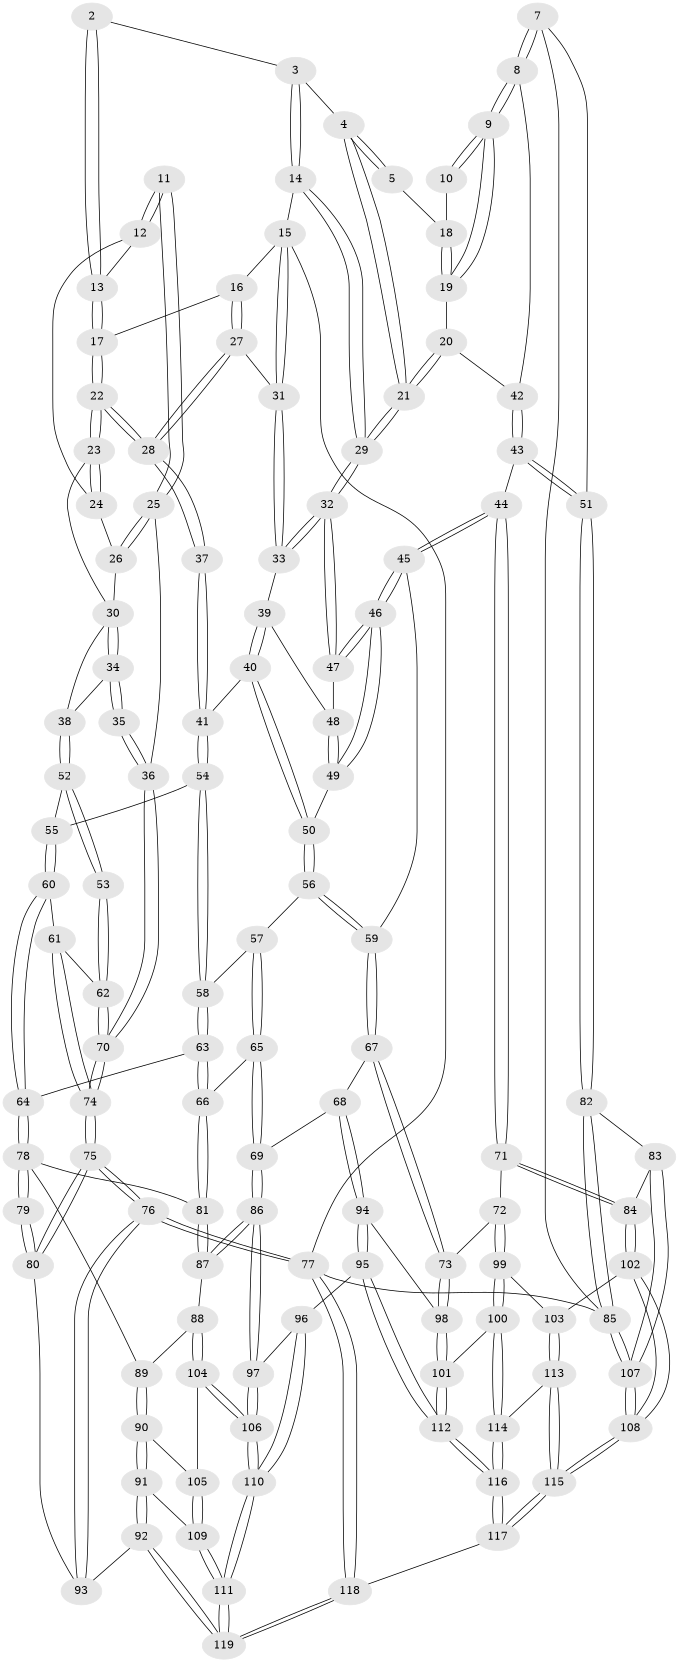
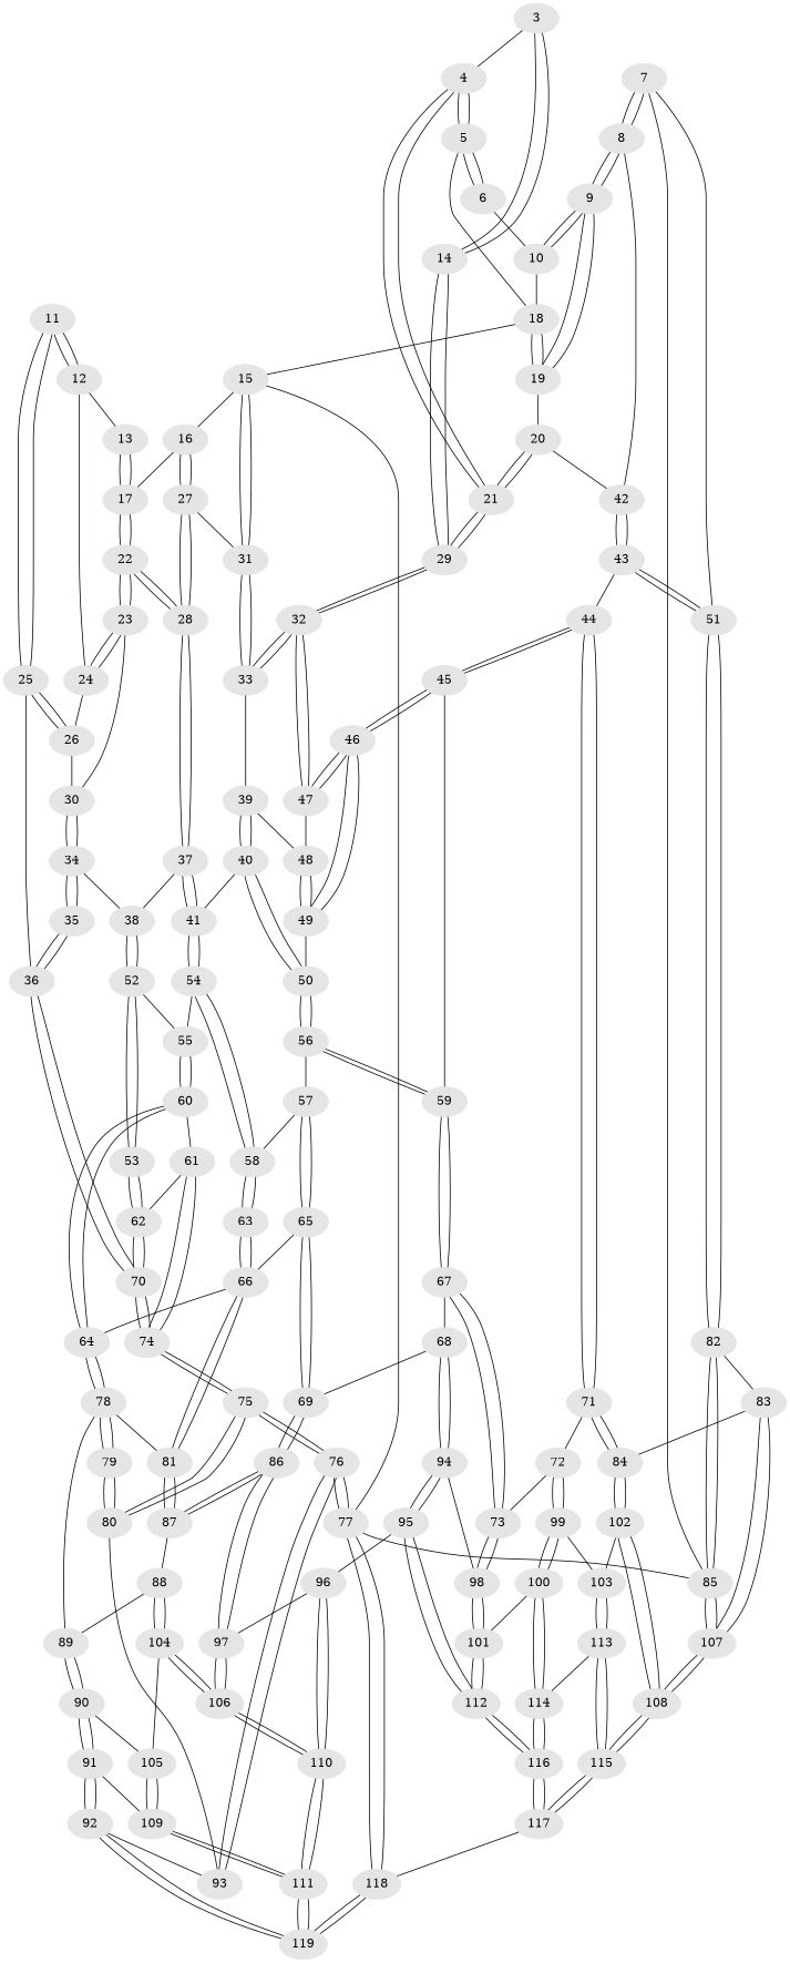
  graph {
    node [color=gray90 style=filled]
-   2
    3
    13
    7
    8
    51
    85
    11
    12
    25
    4
    14
    17
    5
    21
    15
    29
+   6
    18
    10
    19
    9
    42
    82
    107
    43
    20
    24
    26
    36
    77
    118
    22
    16
    31
    32
    27
    33
    28
    23
    30
    37
    34
    70
    38
    41
    47
    35
    39
    48
    40
    52
    53
    62
    74
    54
    55
    50
    49
    56
    58
    44
    45
    71
    46
    59
    72
    84
    67
    57
    83
    60
    63
    61
    64
    65
    66
    69
    68
    73
    78
    75
    81
    79
    89
    86
    87
    94
    98
    95
    97
    99
    102
    100
    103
    101
    76
    80
    93
    119
    90
    88
    108
    106
    104
    105
    91
    92
    109
    111
    96
    112
    110
    116
    114
    113
    115
    117
-   2 -- 3
-   2 -- 13
-   2 -- 13
    3 -- 4
    3 -- 14
    3 -- 14
    13 -- 17
    13 -- 17
    7 -- 8
    7 -- 8
    7 -- 51
    7 -- 85
    8 -- 9
    8 -- 9
    8 -- 42
    51 -- 82
    51 -- 82
    85 -- 107
    85 -- 107
    11 -- 12
    11 -- 12
    11 -- 25
    11 -- 25
    12 -- 13
    12 -- 24
    25 -- 26
    25 -- 26
    25 -- 36
    4 -- 5
    4 -- 5
    4 -- 21
    4 -- 21
-   14 -- 15
+   18 -- 15
    14 -- 29
    14 -- 29
    17 -- 22
    17 -- 22
+   5 -- 6
+   5 -- 6
    5 -- 18
    21 -- 29
    21 -- 29
    15 -- 77
    15 -- 16
    15 -- 31
    15 -- 31
    29 -- 32
    29 -- 32
+   6 -- 10
    18 -- 19
    18 -- 19
    10 -- 18
    19 -- 20
    9 -- 10
    9 -- 10
    9 -- 19
    9 -- 19
    42 -- 43
    42 -- 43
    82 -- 85
    82 -- 85
    82 -- 83
    107 -- 108
    107 -- 108
    43 -- 51
    43 -- 51
    43 -- 44
    20 -- 21
    20 -- 21
    20 -- 42
    24 -- 26
    26 -- 30
    36 -- 70
    36 -- 70
    77 -- 85
    77 -- 118
    77 -- 118
    118 -- 119
    118 -- 119
    22 -- 28
    22 -- 28
    22 -- 23
    22 -- 23
    16 -- 17
    16 -- 27
    16 -- 27
    31 -- 33
    31 -- 33
    32 -- 33
    32 -- 33
    32 -- 47
    32 -- 47
    27 -- 31
    27 -- 28
    27 -- 28
    33 -- 39
    28 -- 37
    28 -- 37
    23 -- 24
    23 -- 24
    23 -- 30
    30 -- 34
    30 -- 34
-   30 -- 38
+   37 -- 38
    37 -- 41
    37 -- 41
    34 -- 38
    34 -- 35
    34 -- 35
    70 -- 74
    70 -- 74
    38 -- 52
    38 -- 52
    41 -- 54
    41 -- 54
    47 -- 48
    35 -- 36
    35 -- 36
    39 -- 48
    39 -- 40
    39 -- 40
    48 -- 49
    48 -- 49
    40 -- 41
    40 -- 50
    40 -- 50
    52 -- 53
    52 -- 53
    52 -- 55
    53 -- 62
    53 -- 62
    62 -- 70
    62 -- 70
    74 -- 75
    74 -- 75
    54 -- 55
    54 -- 58
    54 -- 58
    55 -- 60
    55 -- 60
    50 -- 56
    50 -- 56
    49 -- 50
    56 -- 59
    56 -- 59
    56 -- 57
    58 -- 63
    58 -- 63
    44 -- 45
    44 -- 45
    44 -- 71
    44 -- 71
    45 -- 46
    45 -- 46
    45 -- 59
    71 -- 72
    71 -- 84
    71 -- 84
    46 -- 47
    46 -- 47
    46 -- 49
    46 -- 49
    59 -- 67
    59 -- 67
    72 -- 73
    72 -- 99
    72 -- 99
    84 -- 102
    84 -- 102
    67 -- 68
    67 -- 73
    67 -- 73
    57 -- 58
    57 -- 65
    57 -- 65
    83 -- 107
    83 -- 107
    83 -- 84
    60 -- 61
    60 -- 64
    60 -- 64
-   63 -- 64
+   66 -- 64
    63 -- 66
    63 -- 66
    61 -- 62
    61 -- 74
    61 -- 74
    64 -- 78
    64 -- 78
    65 -- 66
    65 -- 69
    65 -- 69
    66 -- 81
    66 -- 81
    69 -- 86
    69 -- 86
    68 -- 69
    68 -- 94
    68 -- 94
    73 -- 98
    73 -- 98
    78 -- 81
    78 -- 79
    78 -- 79
    78 -- 89
    75 -- 76
    75 -- 76
    75 -- 80
    75 -- 80
    81 -- 87
    81 -- 87
    79 -- 80
    79 -- 80
    89 -- 90
    89 -- 90
    86 -- 87
    86 -- 87
    86 -- 97
    86 -- 97
    87 -- 88
    94 -- 98
    94 -- 95
    94 -- 95
    98 -- 101
    98 -- 101
    95 -- 96
    95 -- 112
    95 -- 112
    97 -- 106
    97 -- 106
    99 -- 100
    99 -- 100
    99 -- 103
    102 -- 103
    102 -- 108
    102 -- 108
    100 -- 101
    100 -- 114
    100 -- 114
    103 -- 113
    103 -- 113
    101 -- 112
    101 -- 112
    76 -- 77
    76 -- 77
    76 -- 93
    76 -- 93
    80 -- 93
    90 -- 105
    90 -- 91
    90 -- 91
    88 -- 89
    88 -- 104
    88 -- 104
    108 -- 115
    108 -- 115
    106 -- 110
    106 -- 110
    104 -- 106
    104 -- 106
    104 -- 105
    105 -- 109
    105 -- 109
    91 -- 92
    91 -- 92
    91 -- 109
    92 -- 93
    92 -- 119
    92 -- 119
    109 -- 111
    109 -- 111
    111 -- 119
    111 -- 119
    96 -- 97
    96 -- 110
    96 -- 110
    112 -- 116
    112 -- 116
    110 -- 111
    110 -- 111
    116 -- 117
    116 -- 117
    114 -- 116
    114 -- 116
    113 -- 114
    113 -- 115
    113 -- 115
    115 -- 117
    115 -- 117
    117 -- 118
  }
